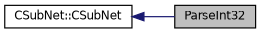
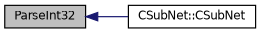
  digraph {
    rankdir=LR
    node [color=black fontname=Helvetica fontsize=10 shape=record style=filled]
    n1 [fillcolor=grey75 fontcolor=black height=0.2 label=ParseInt32 width=0.4]
    n2 [fillcolor=white height=0.2 label="CSubNet::CSubNet" width=0.4]
-   n2 -> n1 [color=midnightblue dir=back fontname=Helvetica fontsize=10 labelfontname=Helvetica labelfontsize=10 style=solid]
+   n1 -> n2 [color=midnightblue dir=back fontname=Helvetica fontsize=10 labelfontname=Helvetica labelfontsize=10 style=solid]
  }
